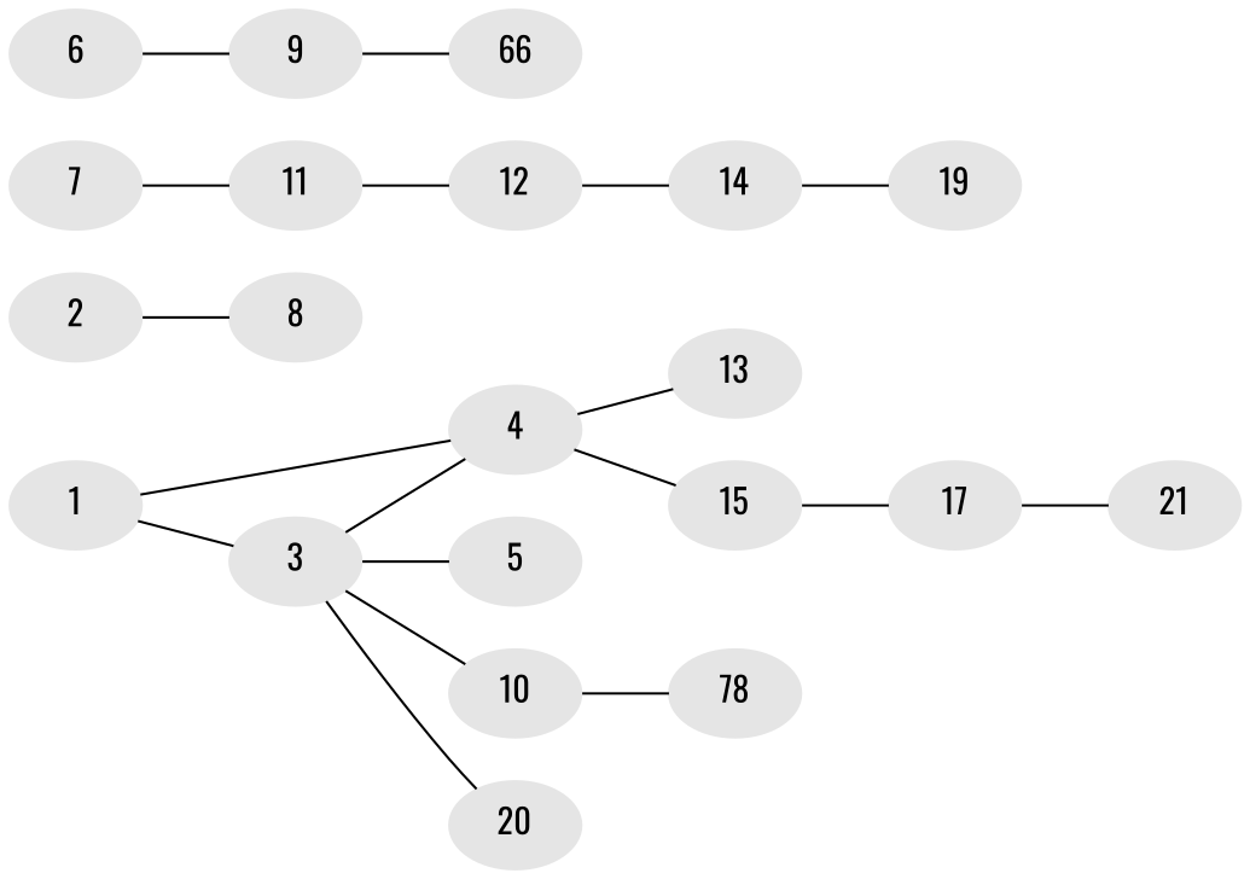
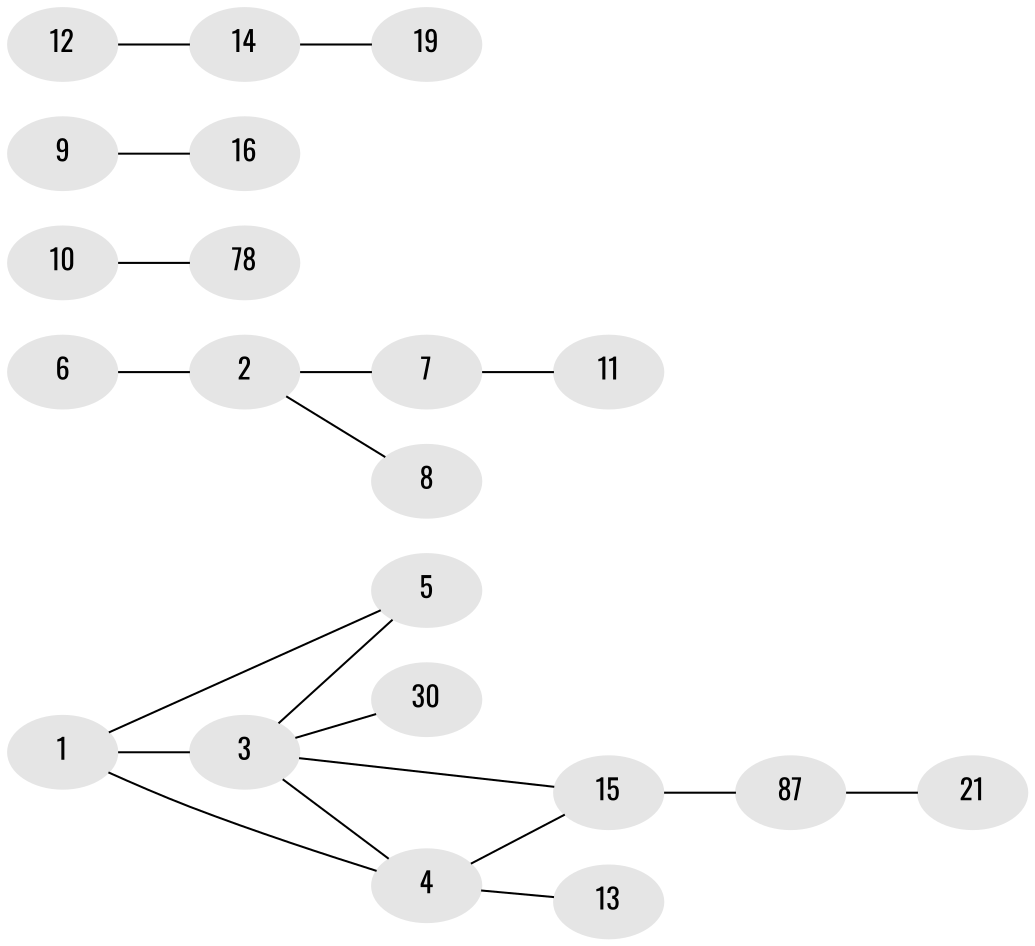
  graph {
    fontname=Oswald
    rankdir=LR
    node [color=gray90 fontname=Oswald style=filled]
    edge [fontname=Oswald weight=1.0]
    1
    3
    5
    4
    2
    7
    8
    10
-   20
+   20 [label=30]
    11
    13
    15
    6
    9
    n15 [label=78]
-   17
-   16 [label=66]
+   17 [label=87]
+   16
    12
    14
    19
    21
    1 -- 3
+   1 -- 5
    1 -- 4
    3 -- 5
    3 -- 4
-   3 -- 10
+   3 -- 15
    3 -- 20
    4 -- 13
    4 -- 15
+   2 -- 7 [weight=3.0]
    2 -- 8
    7 -- 11
    10 -- n15
-   11 -- 12
    15 -- 17
-   6 -- 9
+   6 -- 2
    9 -- 16
    17 -- 21
    12 -- 14
    14 -- 19
  }
